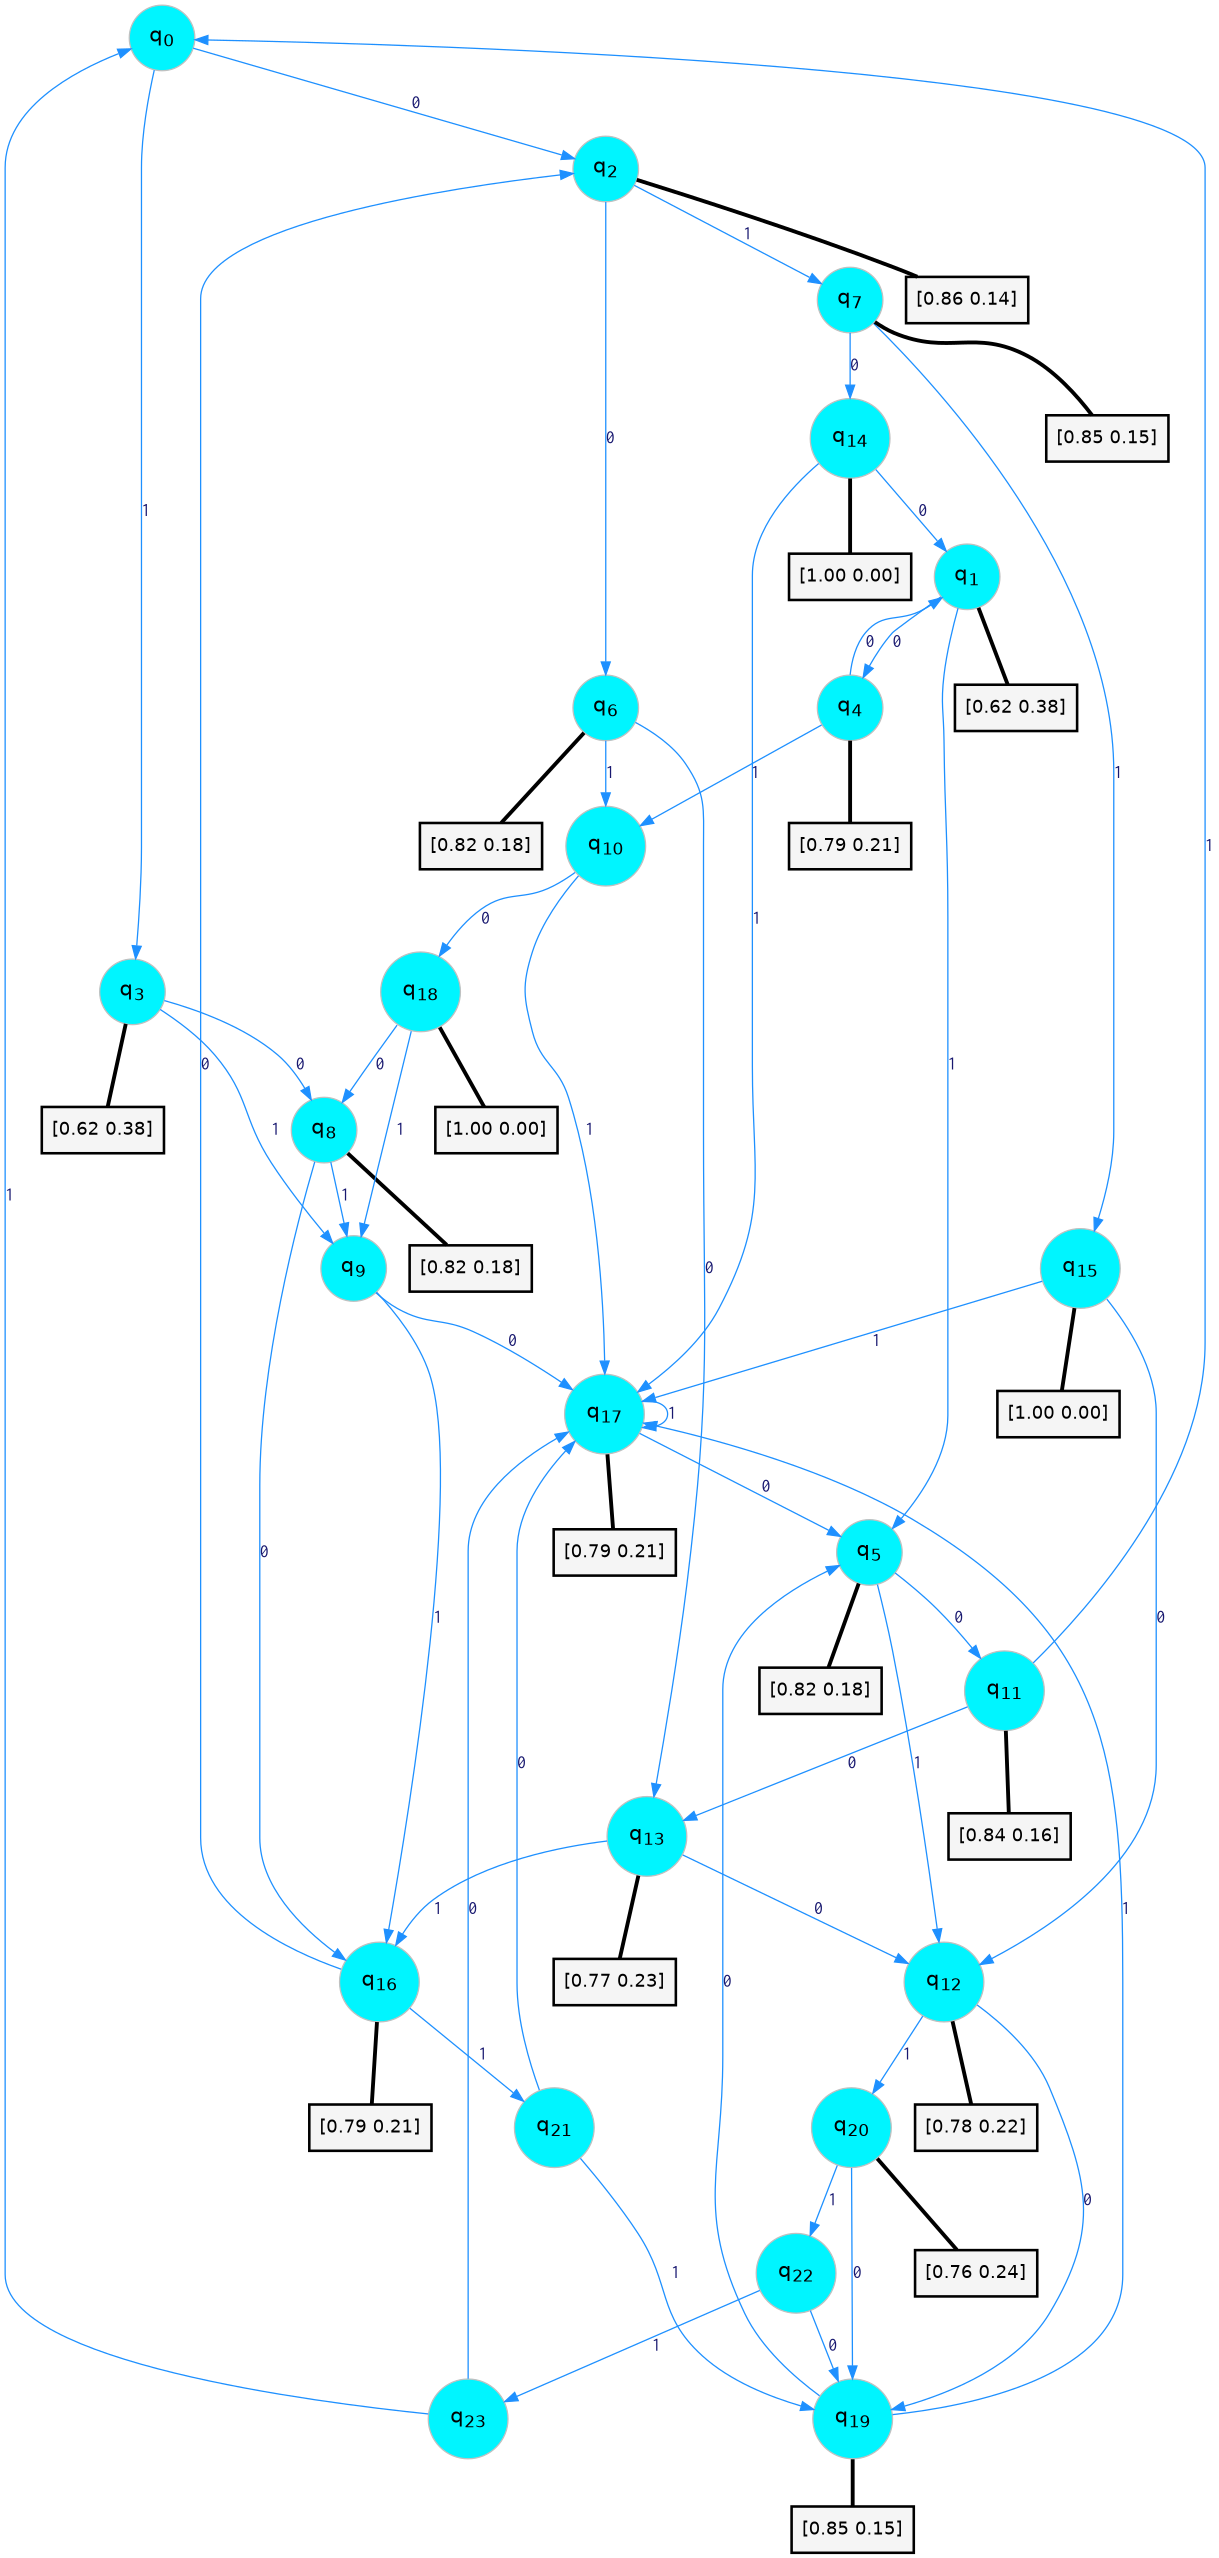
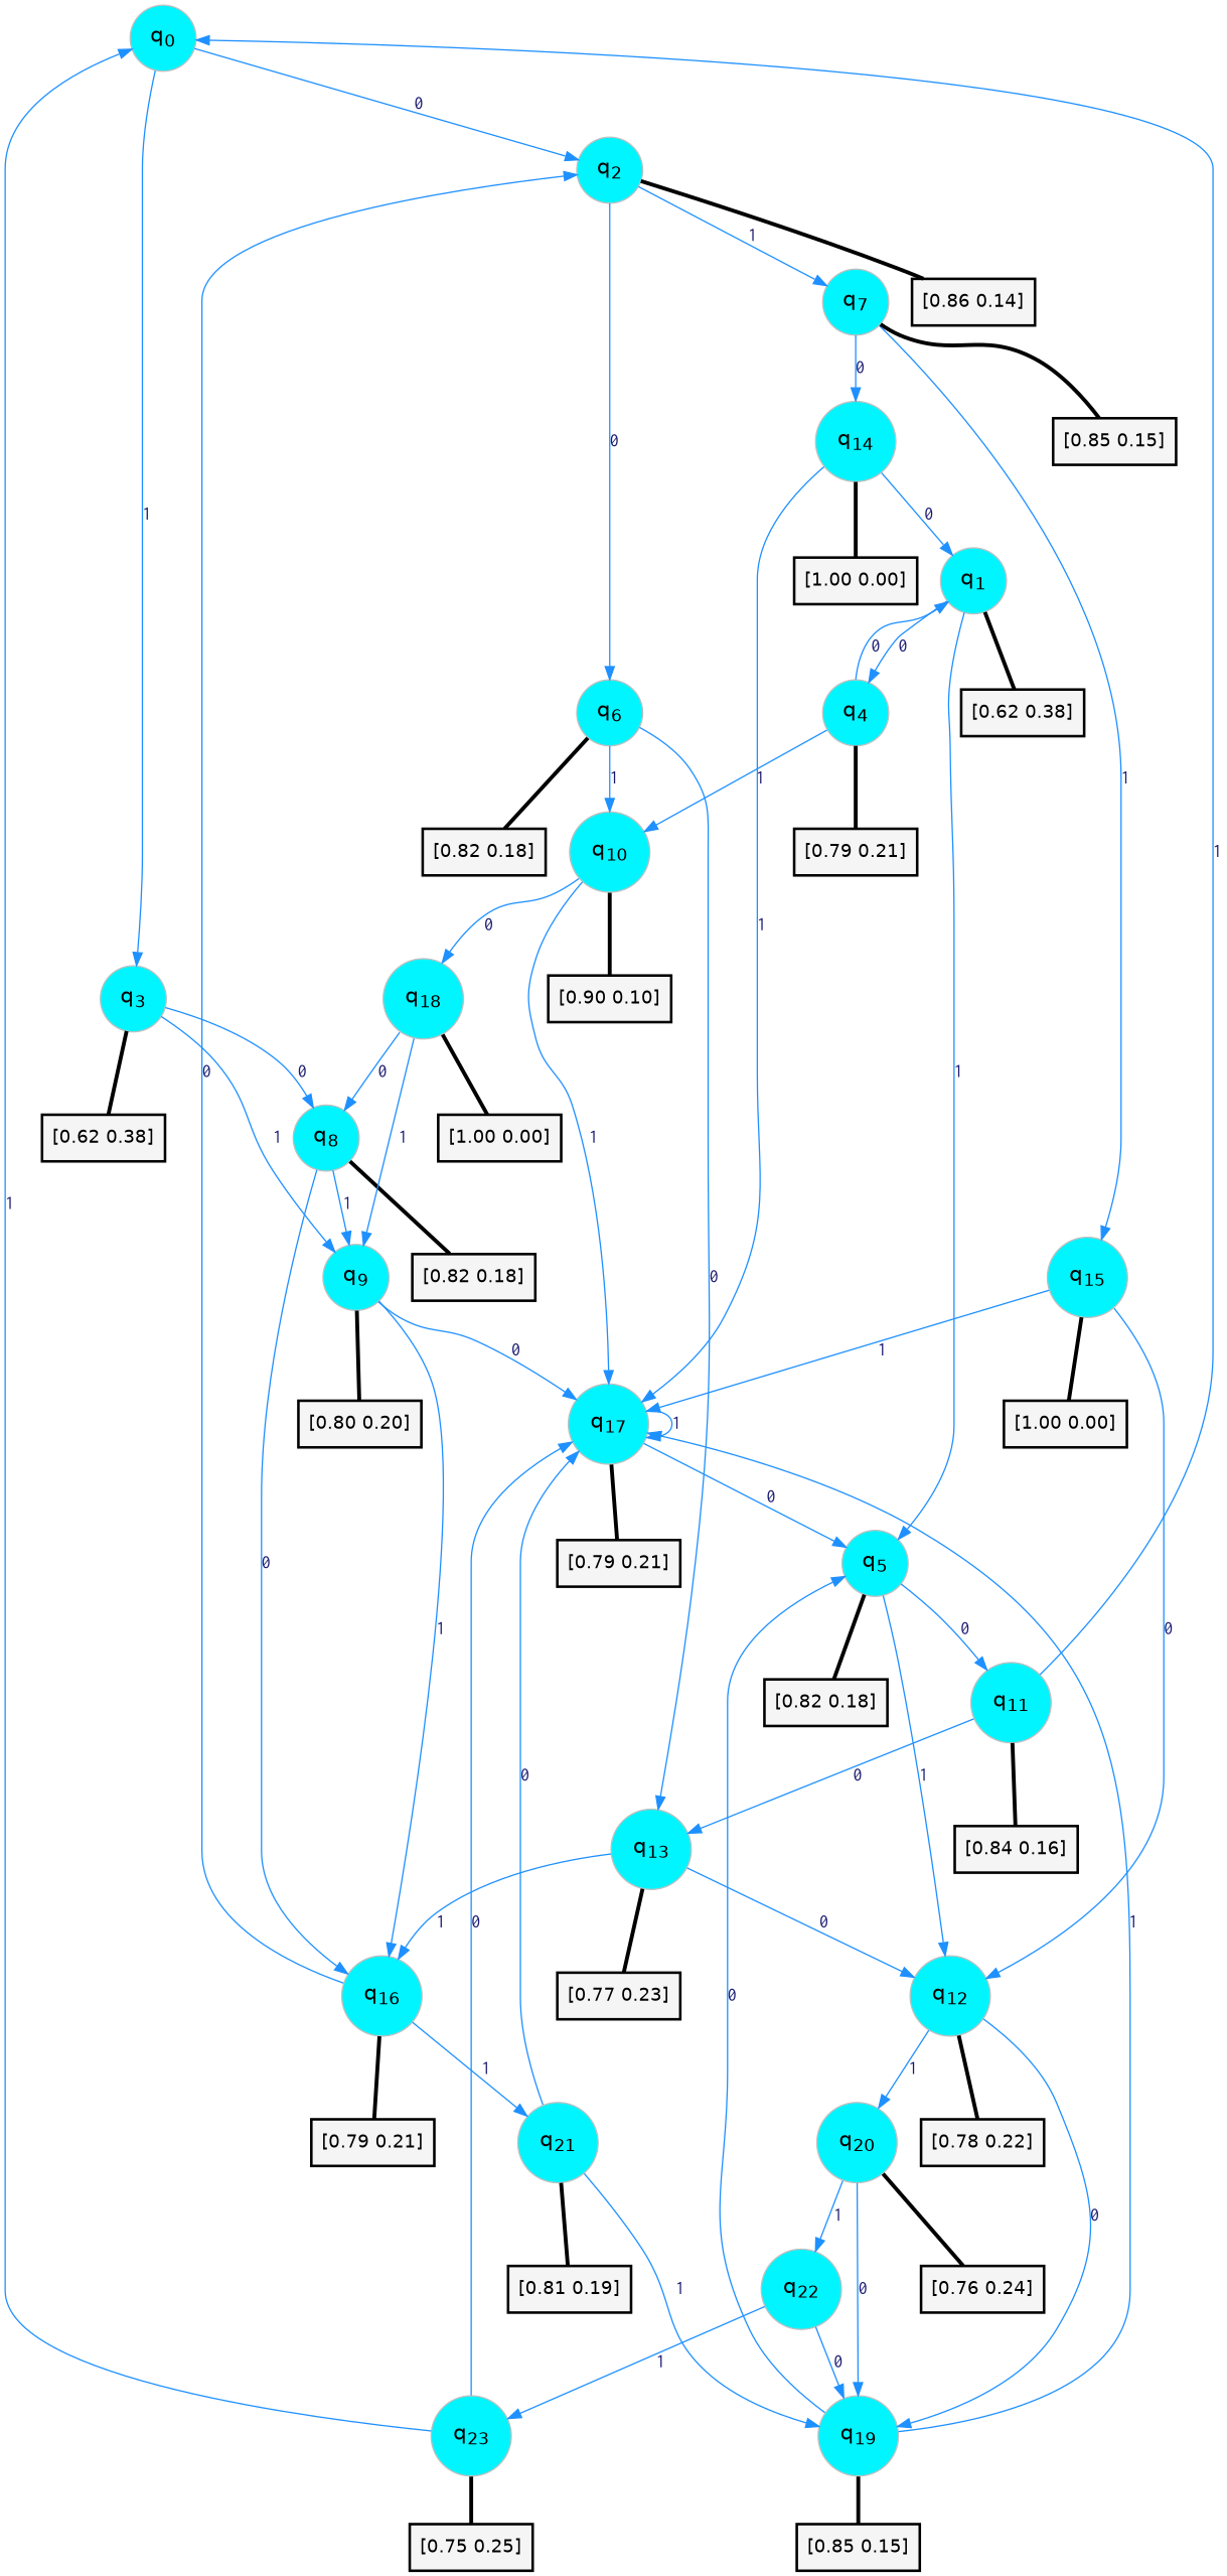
  digraph {
    rankdir=TD
    node [color=gray fillcolor=turquoise1 fontcolor=black fontname=Helvetica fontsize=16 fontweight=bold shape=circle style=filled]
    edge [arrowsize=1 color=dodgerblue1 fontcolor=midnightblue fontname=courier fontweight=bold penwidth=1 style=solid weight=20]
    n1 [label=<q<SUB>0</SUB>>]
    n2 [label=<q<SUB>2</SUB>>]
    n3 [label=<q<SUB>3</SUB>>]
    n4 [label=<q<SUB>6</SUB>>]
    n5 [label=<q<SUB>7</SUB>>]
    n6 [color=black fillcolor=whitesmoke fontsize=14 label="[0.86 0.14]" penwidth=2 shape=box]
    n7 [label=<q<SUB>8</SUB>>]
    n8 [label=<q<SUB>9</SUB>>]
    n9 [color=black fillcolor=whitesmoke fontsize=14 label="[0.62 0.38]" penwidth=2 shape=box]
    n10 [label=<q<SUB>1</SUB>>]
    n11 [label=<q<SUB>4</SUB>>]
    n12 [label=<q<SUB>5</SUB>>]
    n13 [color=black fillcolor=whitesmoke fontsize=14 label="[0.62 0.38]" penwidth=2 shape=box]
    n14 [label=<q<SUB>10</SUB>>]
    n15 [color=black fillcolor=whitesmoke fontsize=14 label="[0.79 0.21]" penwidth=2 shape=box]
    n16 [label=<q<SUB>11</SUB>>]
    n17 [label=<q<SUB>12</SUB>>]
    n18 [color=black fillcolor=whitesmoke fontsize=14 label="[0.82 0.18]" penwidth=2 shape=box]
    n19 [label=<q<SUB>13</SUB>>]
    n20 [color=black fillcolor=whitesmoke fontsize=14 label="[0.82 0.18]" penwidth=2 shape=box]
    n21 [label=<q<SUB>14</SUB>>]
    n22 [label=<q<SUB>15</SUB>>]
    n23 [color=black fillcolor=whitesmoke fontsize=14 label="[0.85 0.15]" penwidth=2 shape=box]
    n24 [label=<q<SUB>16</SUB>>]
    n25 [color=black fillcolor=whitesmoke fontsize=14 label="[0.82 0.18]" penwidth=2 shape=box]
    n26 [label=<q<SUB>17</SUB>>]
+   n27 [color=black fillcolor=whitesmoke fontsize=14 label="[0.80 0.20]" penwidth=2 shape=box]
    n28 [label=<q<SUB>18</SUB>>]
+   n29 [color=black fillcolor=whitesmoke fontsize=14 label="[0.90 0.10]" penwidth=2 shape=box]
    n30 [color=black fillcolor=whitesmoke fontsize=14 label="[0.84 0.16]" penwidth=2 shape=box]
    n31 [label=<q<SUB>19</SUB>>]
    n32 [label=<q<SUB>20</SUB>>]
    n33 [color=black fillcolor=whitesmoke fontsize=14 label="[0.78 0.22]" penwidth=2 shape=box]
    n34 [color=black fillcolor=whitesmoke fontsize=14 label="[0.77 0.23]" penwidth=2 shape=box]
    n35 [color=black fillcolor=whitesmoke fontsize=14 label="[1.00 0.00]" penwidth=2 shape=box]
    n36 [color=black fillcolor=whitesmoke fontsize=14 label="[1.00 0.00]" penwidth=2 shape=box]
    n37 [label=<q<SUB>21</SUB>>]
    n38 [color=black fillcolor=whitesmoke fontsize=14 label="[0.79 0.21]" penwidth=2 shape=box]
    n39 [color=black fillcolor=whitesmoke fontsize=14 label="[0.79 0.21]" penwidth=2 shape=box]
    n40 [color=black fillcolor=whitesmoke fontsize=14 label="[1.00 0.00]" penwidth=2 shape=box]
    n41 [color=black fillcolor=whitesmoke fontsize=14 label="[0.85 0.15]" penwidth=2 shape=box]
    n42 [label=<q<SUB>22</SUB>>]
    n43 [color=black fillcolor=whitesmoke fontsize=14 label="[0.76 0.24]" penwidth=2 shape=box]
+   n44 [color=black fillcolor=whitesmoke fontsize=14 label="[0.81 0.19]" penwidth=2 shape=box]
    n45 [label=<q<SUB>23</SUB>>]
+   n46 [color=black fillcolor=whitesmoke fontsize=14 label="[0.75 0.25]" penwidth=2 shape=box]
    n1 -> n2 [label=0]
    n1 -> n3 [label=1]
    n2 -> n4 [label=0]
    n2 -> n5 [label=1]
    n2 -> n6 [arrowhead=none color=black penwidth=3]
    n3 -> n7 [label=0]
    n3 -> n8 [label=1]
    n3 -> n9 [arrowhead=none color=black penwidth=3]
    n4 -> n14 [label=1]
    n4 -> n19 [label=0]
    n4 -> n20 [arrowhead=none color=black penwidth=3]
    n5 -> n21 [label=0]
    n5 -> n22 [label=1]
    n5 -> n23 [arrowhead=none color=black penwidth=3]
    n7 -> n8 [label=1]
    n7 -> n24 [label=0]
    n7 -> n25 [arrowhead=none color=black penwidth=3]
    n8 -> n24 [label=1]
    n8 -> n26 [label=0]
+   n8 -> n27 [arrowhead=none color=black penwidth=3]
    n10 -> n11 [label=0]
    n10 -> n12 [label=1]
    n10 -> n13 [arrowhead=none color=black penwidth=3]
    n11 -> n10 [label=0]
    n11 -> n14 [label=1]
    n11 -> n15 [arrowhead=none color=black penwidth=3]
    n12 -> n16 [label=0]
    n12 -> n17 [label=1]
    n12 -> n18 [arrowhead=none color=black penwidth=3]
    n14 -> n26 [label=1]
    n14 -> n28 [label=0]
+   n14 -> n29 [arrowhead=none color=black penwidth=3]
    n16 -> n1 [label=1]
    n16 -> n19 [label=0]
    n16 -> n30 [arrowhead=none color=black penwidth=3]
    n17 -> n31 [label=0]
    n17 -> n32 [label=1]
    n17 -> n33 [arrowhead=none color=black penwidth=3]
    n19 -> n17 [label=0]
    n19 -> n24 [label=1]
    n19 -> n34 [arrowhead=none color=black penwidth=3]
    n21 -> n10 [label=0]
    n21 -> n26 [label=1]
    n21 -> n35 [arrowhead=none color=black penwidth=3]
    n22 -> n17 [label=0]
    n22 -> n26 [label=1]
    n22 -> n36 [arrowhead=none color=black penwidth=3]
    n24 -> n2 [label=0]
    n24 -> n37 [label=1]
    n24 -> n38 [arrowhead=none color=black penwidth=3]
    n26 -> n12 [label=0]
    n26 -> n26 [label=1]
    n26 -> n39 [arrowhead=none color=black penwidth=3]
    n28 -> n7 [label=0]
    n28 -> n8 [label=1]
    n28 -> n40 [arrowhead=none color=black penwidth=3]
    n31 -> n12 [label=0]
    n31 -> n26 [label=1]
    n31 -> n41 [arrowhead=none color=black penwidth=3]
    n32 -> n31 [label=0]
    n32 -> n42 [label=1]
    n32 -> n43 [arrowhead=none color=black penwidth=3]
    n37 -> n26 [label=0]
    n37 -> n31 [label=1]
+   n37 -> n44 [arrowhead=none color=black penwidth=3]
    n42 -> n31 [label=0]
    n42 -> n45 [label=1]
    n45 -> n1 [label=1]
    n45 -> n26 [label=0]
+   n45 -> n46 [arrowhead=none color=black penwidth=3]
  }
